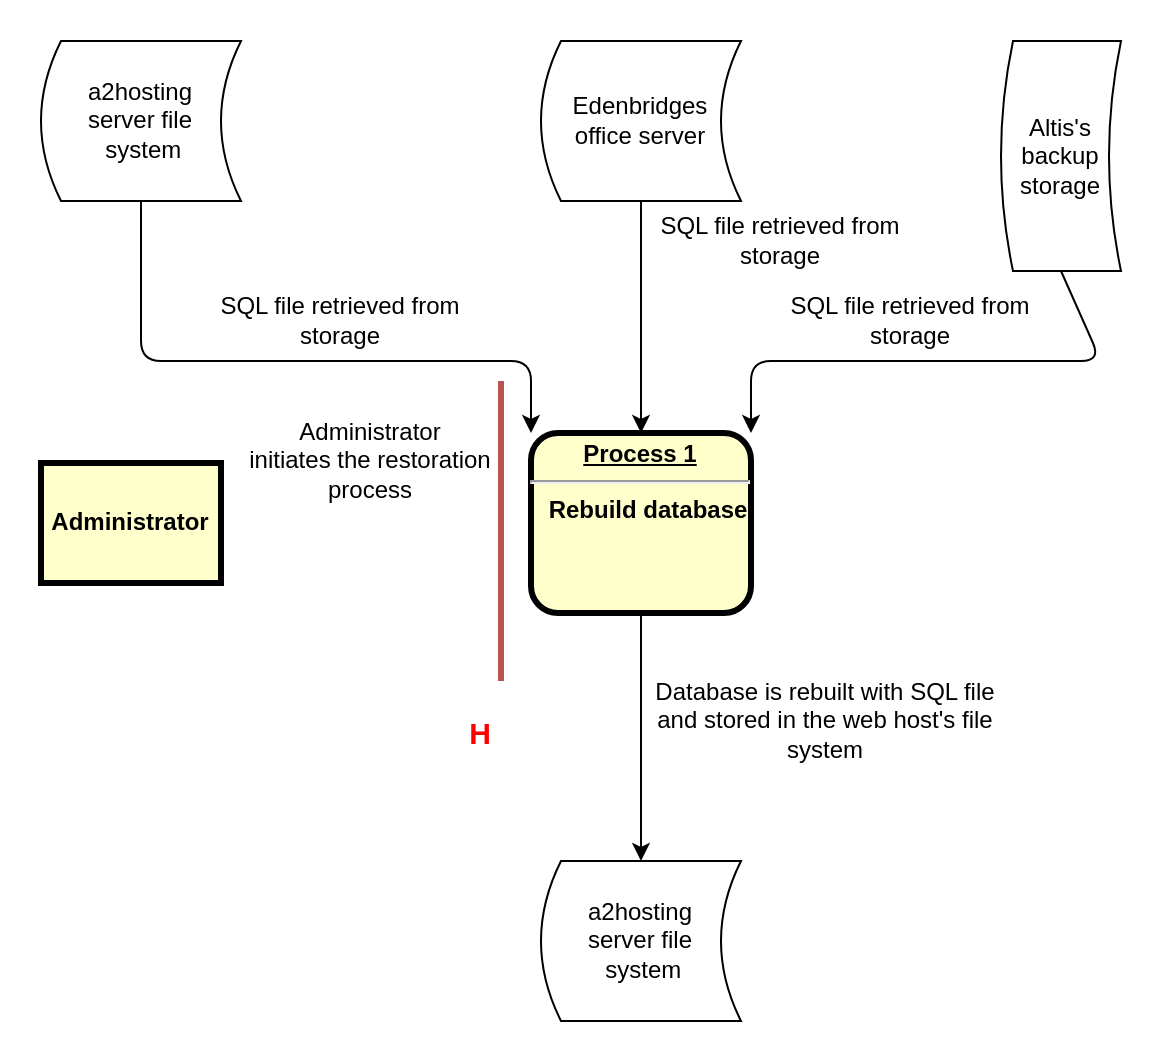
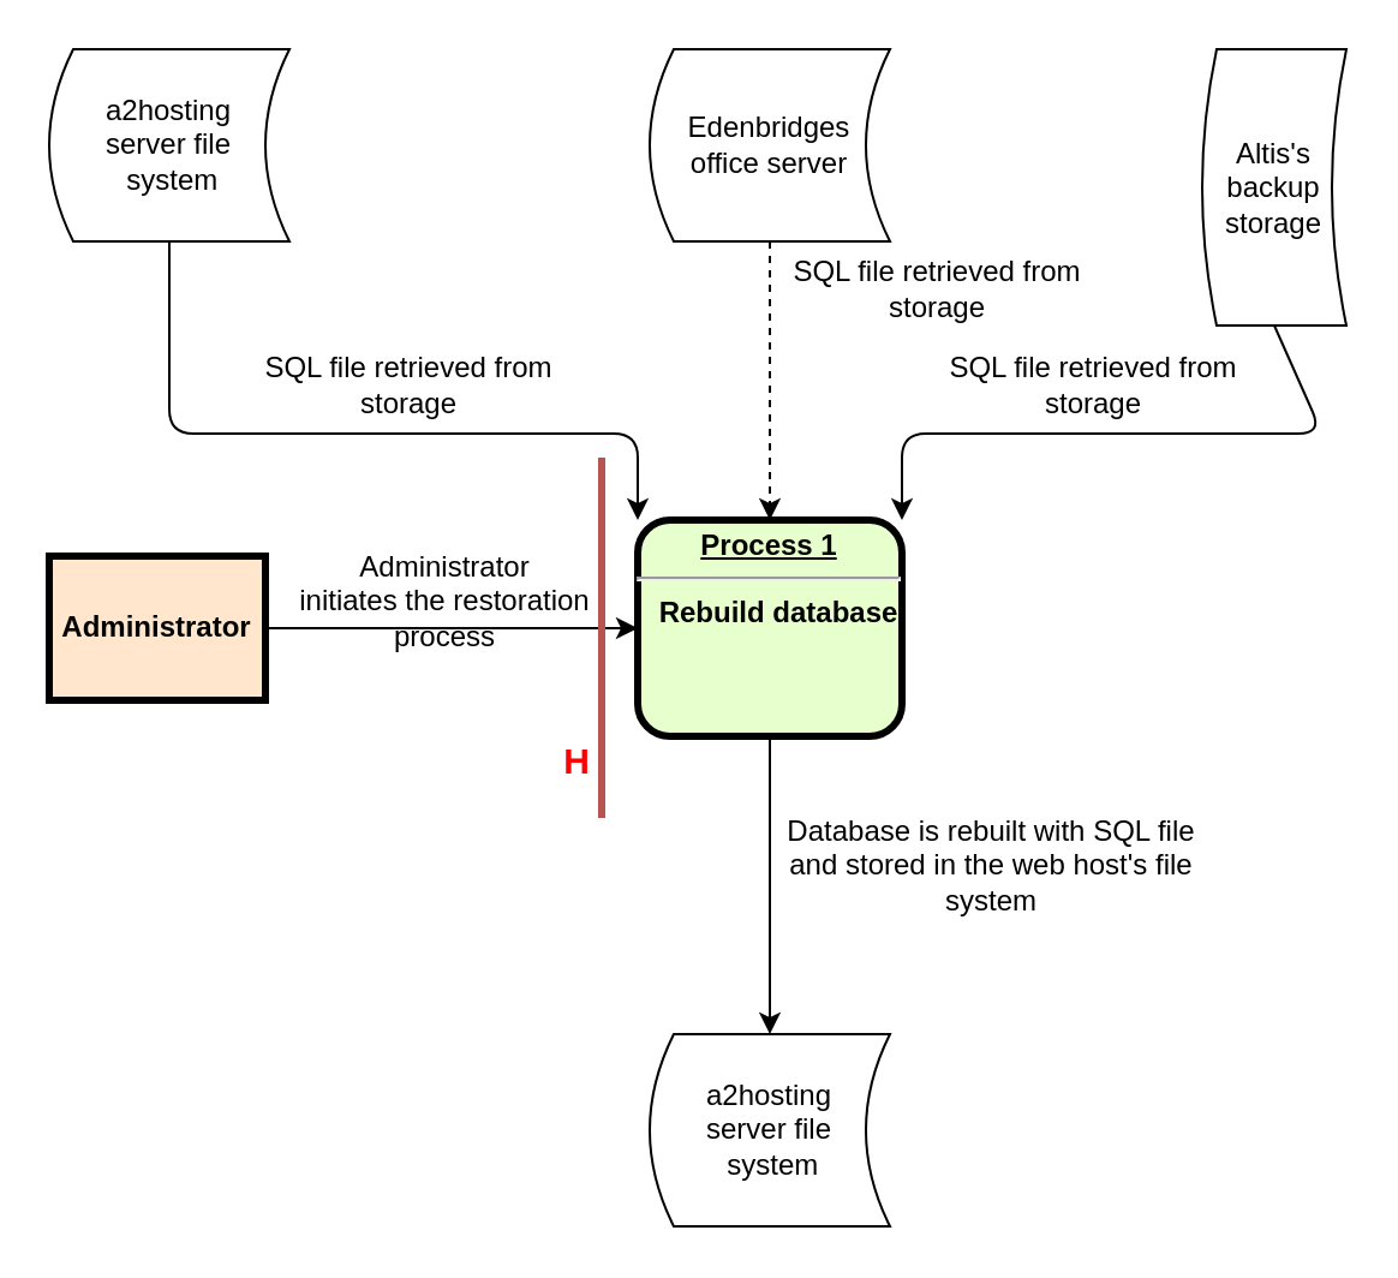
  <mxCell id="0" />
  <mxCell id="1" parent="0" />
- <mxCell id="2" value="&lt;p style=&quot;margin: 0px ; margin-top: 4px ; text-align: center ; text-decoration: underline&quot;&gt;&lt;strong&gt;Process 1&lt;br&gt;&lt;/strong&gt;&lt;/p&gt;&lt;hr&gt;&lt;p style=&quot;margin: 0px ; margin-left: 8px&quot;&gt;Rebuild database&lt;/p&gt;" style="verticalAlign=middle;align=center;overflow=fill;fontSize=12;fontFamily=Helvetica;html=1;rounded=1;fontStyle=1;strokeWidth=3;fillColor=#ffffcc;" parent="1" vertex="1"><mxGeometry x="265" y="216" width="110" height="90" as="geometry" /></mxCell>
- <mxCell id="3" value="Administrator" style="whiteSpace=wrap;align=center;verticalAlign=middle;fontStyle=1;strokeWidth=3;fillColor=#FFFFCC" parent="1" vertex="1"><mxGeometry x="20" y="231" width="90" height="60" as="geometry" /></mxCell>
+ <mxCell id="2" value="&lt;p style=&quot;margin: 0px ; margin-top: 4px ; text-align: center ; text-decoration: underline&quot;&gt;&lt;strong&gt;Process 1&lt;br&gt;&lt;/strong&gt;&lt;/p&gt;&lt;hr&gt;&lt;p style=&quot;margin: 0px ; margin-left: 8px&quot;&gt;Rebuild database&lt;/p&gt;" style="verticalAlign=middle;align=center;overflow=fill;fontSize=12;fontFamily=Helvetica;html=1;rounded=1;fontStyle=1;strokeWidth=3;fillColor=#E6FFCC" parent="1" vertex="1"><mxGeometry x="265" y="216" width="110" height="90" as="geometry" /></mxCell>
+ <mxCell id="3" value="Administrator" style="whiteSpace=wrap;align=center;verticalAlign=middle;fontStyle=1;strokeWidth=3;fillColor=#ffe6cc;" parent="1" vertex="1"><mxGeometry x="20" y="231" width="90" height="60" as="geometry" /></mxCell>
  <mxCell id="4" value="a2hosting &lt;br&gt;server file&lt;br&gt;&amp;nbsp;system&lt;br&gt;" style="shape=dataStorage;whiteSpace=wrap;html=1;" vertex="1" parent="1"><mxGeometry x="20" y="20" width="100" height="80" as="geometry" /></mxCell>
+ <mxCell id="5" value="" style="endArrow=classic;html=1;exitX=1;exitY=0.5;exitDx=0;exitDy=0;entryX=0;entryY=0.5;entryDx=0;entryDy=0;" edge="1" parent="1" source="3" target="2"><mxGeometry width="50" height="50" relative="1" as="geometry"><mxPoint x="170" y="280" as="sourcePoint" /><mxPoint x="220" y="230" as="targetPoint" /></mxGeometry></mxCell>
  <mxCell id="6" value="Edenbridges&lt;br&gt;office server" style="shape=dataStorage;whiteSpace=wrap;html=1;" vertex="1" parent="1"><mxGeometry x="270" y="20" width="100" height="80" as="geometry" /></mxCell>
  <mxCell id="7" value="Altis's backup&lt;br&gt;storage" style="shape=dataStorage;whiteSpace=wrap;html=1;" vertex="1" parent="1"><mxGeometry x="500" y="20" width="60" height="115" as="geometry" /></mxCell>
  <mxCell id="8" value="" style="endArrow=classic;html=1;exitX=0.5;exitY=1;exitDx=0;exitDy=0;entryX=0;entryY=0;entryDx=0;entryDy=0;" edge="1" parent="1" source="4" target="2"><mxGeometry width="50" height="50" relative="1" as="geometry"><mxPoint x="50" y="190" as="sourcePoint" /><mxPoint x="100" y="140" as="targetPoint" /><Array as="points"><mxPoint x="70" y="180" /><mxPoint x="140" y="180" /><mxPoint x="265" y="180" /></Array></mxGeometry></mxCell>
- <mxCell id="9" value="" style="endArrow=classic;html=1;exitX=0.5;exitY=1;exitDx=0;exitDy=0;entryX=0.5;entryY=0;entryDx=0;entryDy=0;" edge="1" parent="1" source="6" target="2"><mxGeometry width="50" height="50" relative="1" as="geometry"><mxPoint x="330" y="150" as="sourcePoint" /><mxPoint x="310" y="170" as="targetPoint" /></mxGeometry></mxCell>
+ <mxCell id="9" value="" style="endArrow=classic;html=1;exitX=0.5;exitY=1;exitDx=0;exitDy=0;entryX=0.5;entryY=0;entryDx=0;entryDy=0;dashed=1;" edge="1" parent="1" source="6" target="2"><mxGeometry width="50" height="50" relative="1" as="geometry"><mxPoint x="330" y="150" as="sourcePoint" /><mxPoint x="310" y="170" as="targetPoint" /></mxGeometry></mxCell>
  <mxCell id="10" value="" style="endArrow=classic;html=1;exitX=0.5;exitY=1;exitDx=0;exitDy=0;entryX=1;entryY=0;entryDx=0;entryDy=0;" edge="1" parent="1" source="7" target="2"><mxGeometry width="50" height="50" relative="1" as="geometry"><mxPoint x="530" y="180" as="sourcePoint" /><mxPoint x="580" y="130" as="targetPoint" /><Array as="points"><mxPoint x="550" y="180" /><mxPoint x="410" y="180" /><mxPoint x="375" y="180" /></Array></mxGeometry></mxCell>
  <mxCell id="11" value="a2hosting &lt;br&gt;server file&lt;br&gt;&amp;nbsp;system&lt;br&gt;" style="shape=dataStorage;whiteSpace=wrap;html=1;" vertex="1" parent="1"><mxGeometry x="270" y="430" width="100" height="80" as="geometry" /></mxCell>
  <mxCell id="12" value="" style="endArrow=classic;html=1;exitX=0.5;exitY=1;exitDx=0;exitDy=0;entryX=0.5;entryY=0;entryDx=0;entryDy=0;" edge="1" parent="1" source="2" target="11"><mxGeometry width="50" height="50" relative="1" as="geometry"><mxPoint x="300" y="380" as="sourcePoint" /><mxPoint x="350" y="330" as="targetPoint" /></mxGeometry></mxCell>
  <mxCell id="13" value="SQL file retrieved from storage" style="text;html=1;strokeColor=none;fillColor=none;align=center;verticalAlign=middle;whiteSpace=wrap;rounded=0;" vertex="1" parent="1"><mxGeometry x="90" y="150" width="160" height="20" as="geometry" /></mxCell>
  <mxCell id="14" value="Database is rebuilt with SQL file and stored in the web host's file system" style="text;html=1;strokeColor=none;fillColor=none;align=center;verticalAlign=middle;whiteSpace=wrap;rounded=0;" vertex="1" parent="1"><mxGeometry x="325" y="350" width="175" height="20" as="geometry" /></mxCell>
  <mxCell id="15" value="SQL file retrieved from storage" style="text;html=1;strokeColor=none;fillColor=none;align=center;verticalAlign=middle;whiteSpace=wrap;rounded=0;" vertex="1" parent="1"><mxGeometry x="375" y="150" width="160" height="20" as="geometry" /></mxCell>
  <mxCell id="16" value="SQL file retrieved from storage" style="text;html=1;strokeColor=none;fillColor=none;align=center;verticalAlign=middle;whiteSpace=wrap;rounded=0;" vertex="1" parent="1"><mxGeometry x="310" y="110" width="160" height="20" as="geometry" /></mxCell>
- <mxCell id="17" value="Administrator&lt;br&gt;initiates the restoration process" style="text;html=1;strokeColor=none;fillColor=none;align=center;verticalAlign=middle;whiteSpace=wrap;rounded=0;" vertex="1" parent="1"><mxGeometry x="120" y="220" width="130" height="20" as="geometry" /></mxCell>
+ <mxCell id="17" value="Administrator&lt;br&gt;initiates the restoration process" style="text;html=1;strokeColor=none;fillColor=none;align=center;verticalAlign=middle;whiteSpace=wrap;rounded=0;" vertex="1" parent="1"><mxGeometry x="120" y="240" width="130" height="20" as="geometry" /></mxCell>
  <mxCell id="18" value="" style="endArrow=none;html=1;strokeWidth=3;fillColor=#f8cecc;strokeColor=#b85450;" edge="1" parent="1"><mxGeometry width="50" height="50" relative="1" as="geometry"><mxPoint x="250" y="340" as="sourcePoint" /><mxPoint x="250" y="190" as="targetPoint" /></mxGeometry></mxCell>
- <mxCell id="19" value="&lt;font color=&quot;#ff0000&quot; size=&quot;1&quot;&gt;&lt;b style=&quot;font-size: 15px&quot;&gt;H&lt;/b&gt;&lt;/font&gt;" style="text;html=1;align=center;verticalAlign=middle;whiteSpace=wrap;rounded=0;" vertex="1" parent="1"><mxGeometry x="220" y="356" width="40" height="20" as="geometry" /></mxCell>
+ <mxCell id="19" value="&lt;font color=&quot;#ff0000&quot; size=&quot;1&quot;&gt;&lt;b style=&quot;font-size: 15px&quot;&gt;H&lt;/b&gt;&lt;/font&gt;" style="text;html=1;align=center;verticalAlign=middle;whiteSpace=wrap;rounded=0;" vertex="1" parent="1"><mxGeometry x="220" y="306" width="40" height="20" as="geometry" /></mxCell>
